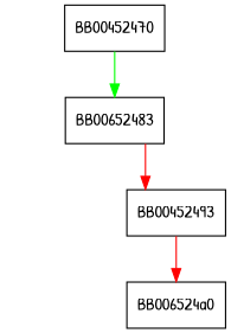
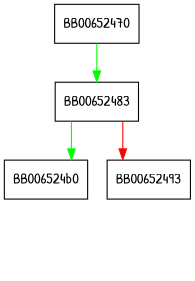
  digraph {
    fontname="Patrick Hand"
    splines=ortho
    node [fontname="Patrick Hand" shape=box]
    edge [color=green fontname="Patrick Hand"]
-   BB00652470 [label=BB00452470]
+   BB00652470
    BB00652483
-   BB00652493 [label=BB00452493]
-   BB006524a0
+   BB006524b0
+   BB00652493
    BB00652470 -> BB00652483
+   BB00652483 -> BB006524b0
    BB00652483 -> BB00652493 [color=red]
-   BB00652493 -> BB006524a0 [color=red]
  }
